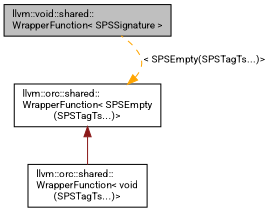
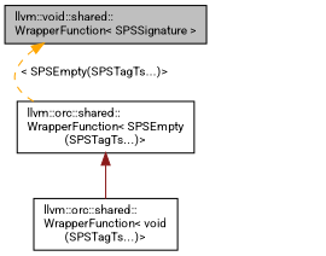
  digraph {
    fontname=Roboto
    node [color=black fontname=Roboto fontsize=10 shape=record]
    edge [dir=back fontname=Roboto fontsize=10 labelfontname=Helvetica labelfontsize=10]
    n1 [fillcolor=grey75 fontcolor=black height=0.2 label="llvm::void::shared::\lWrapperFunction\< SPSSignature \>" style=filled width=0.4]
    n2 [height=0.2 label="llvm::orc::shared::\lWrapperFunction\< SPSEmpty\l(SPSTagTs...)\>" width=0.4]
    n3 [height=0.2 label="llvm::orc::shared::\lWrapperFunction\< void\l(SPSTagTs...)\>" width=0.4]
-   n2 -> n1 [color=orange label=" \< SPSEmpty(SPSTagTs...)\>" style=dashed]
+   n1 -> n2 [color=orange label=" \< SPSEmpty(SPSTagTs...)\>" style=dashed]
    n2 -> n3 [color=firebrick4 style=solid]
  }
